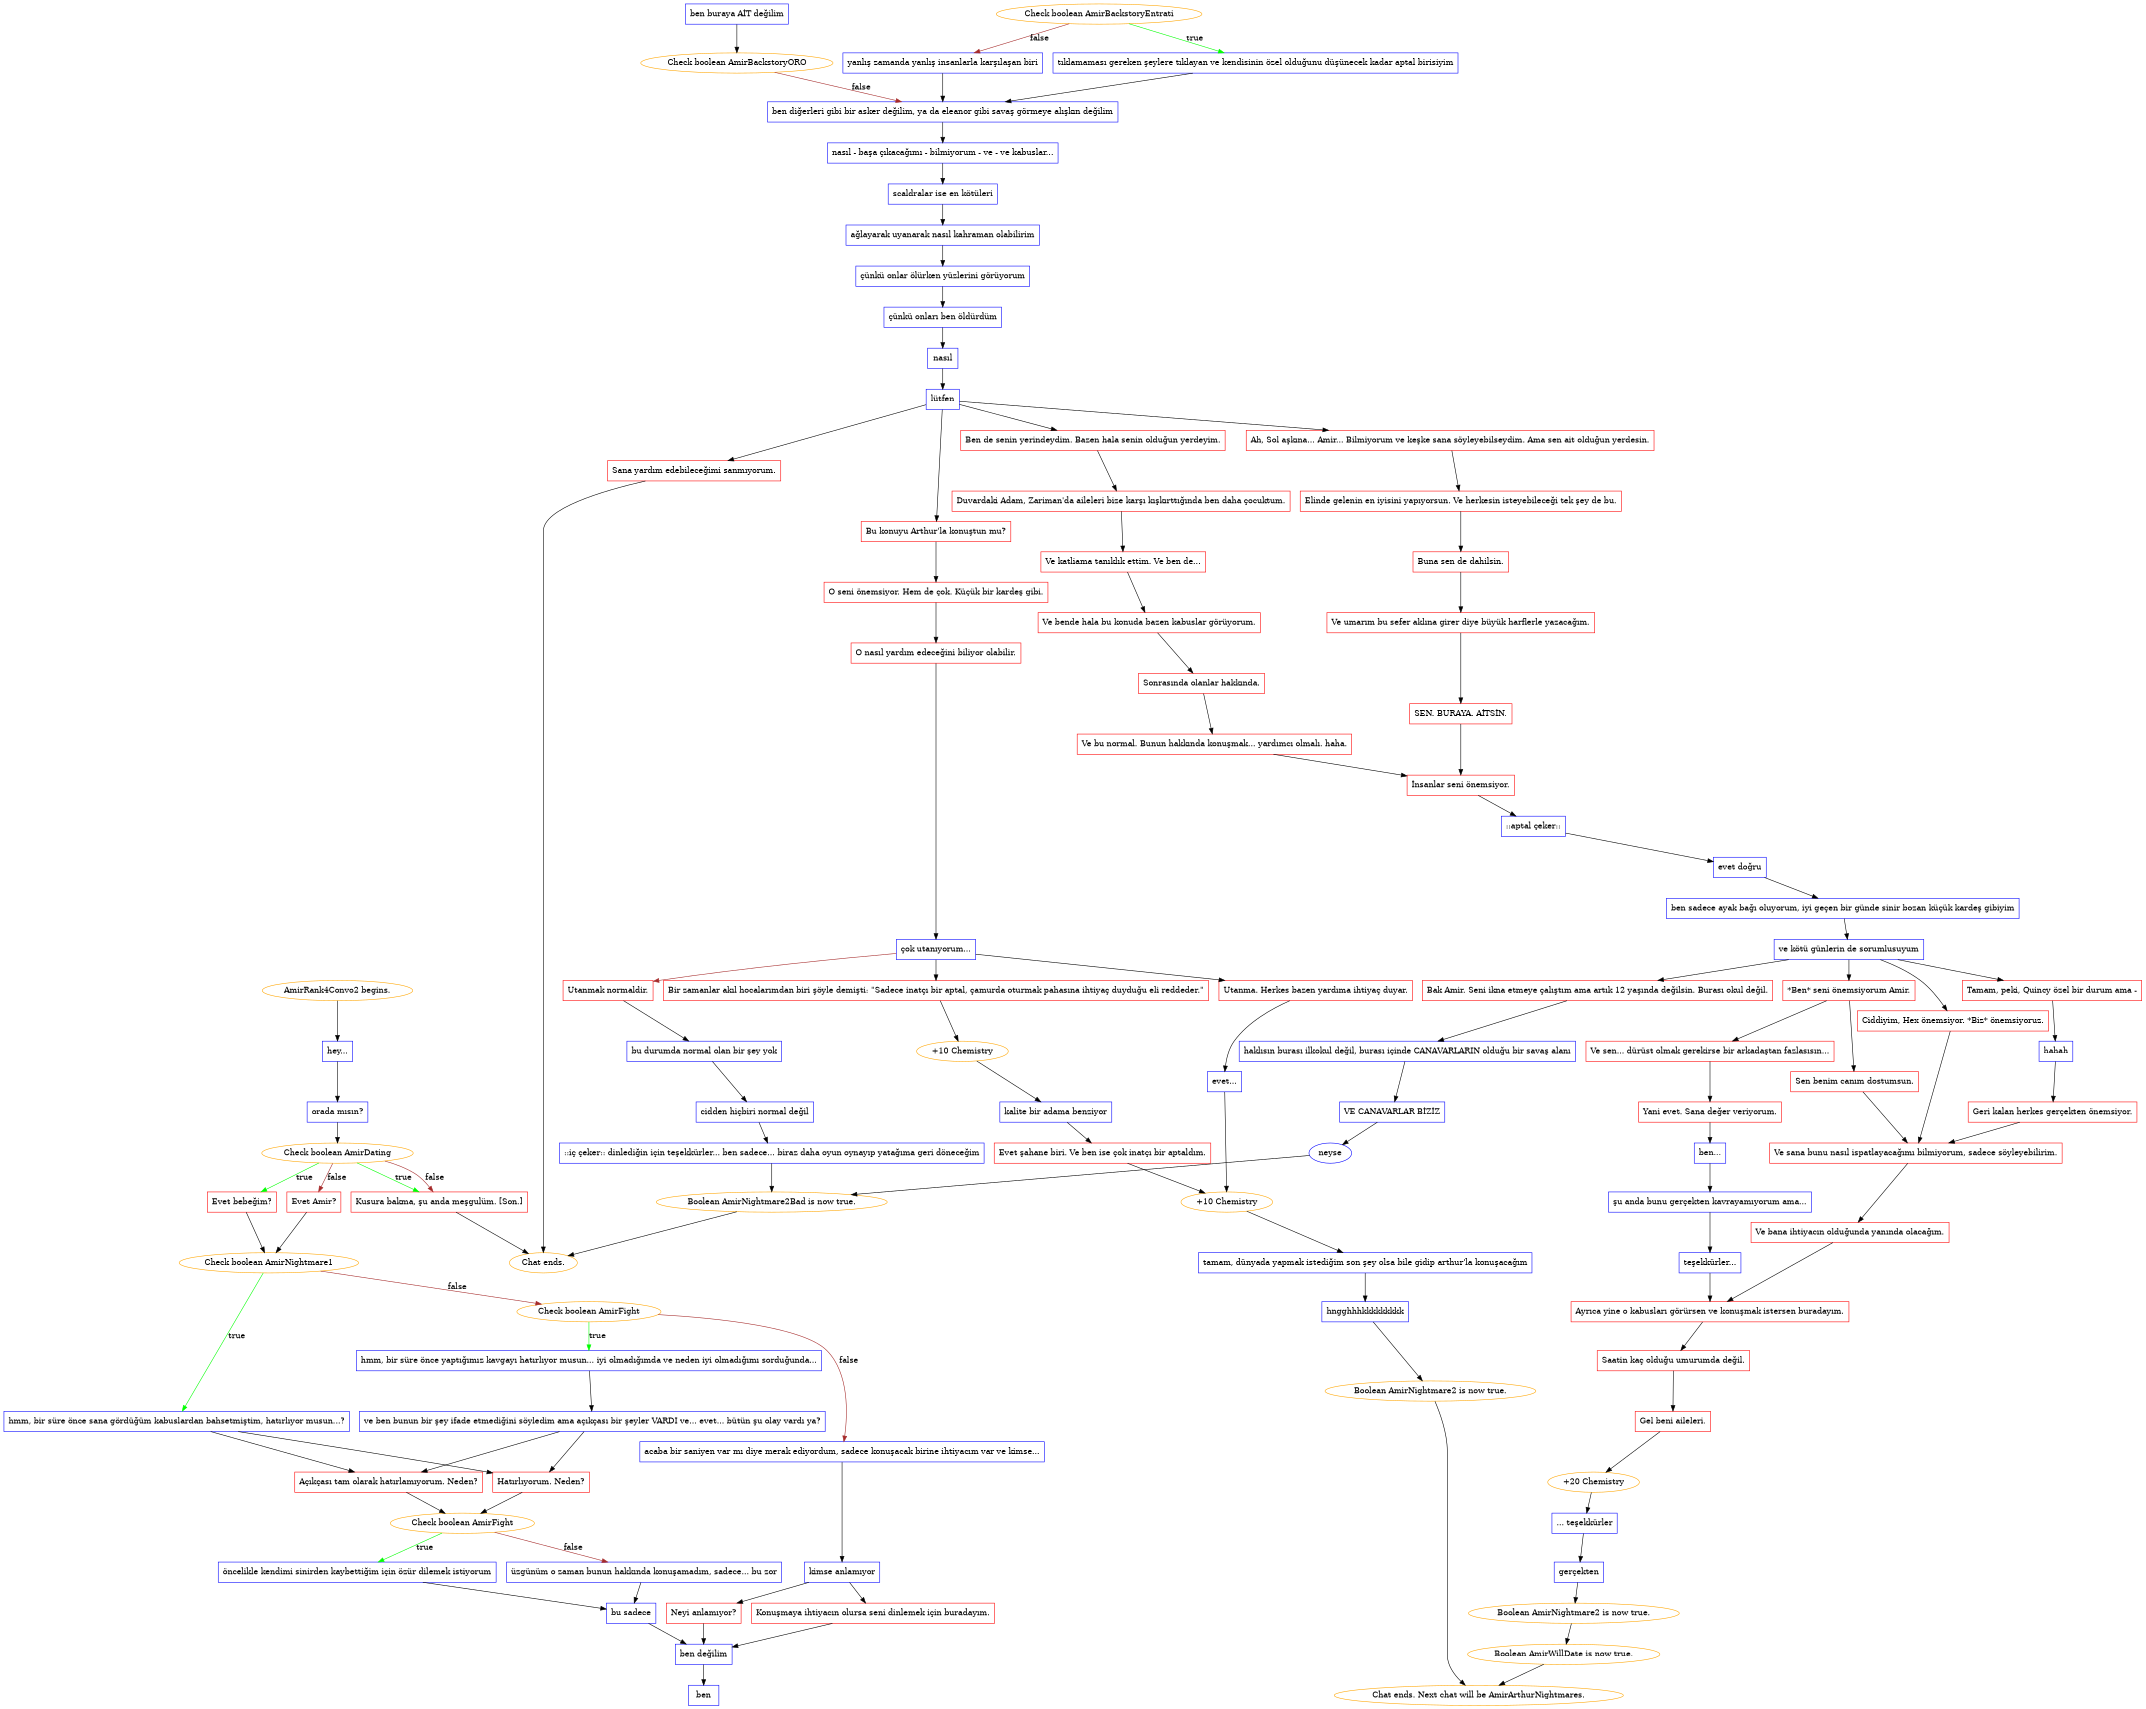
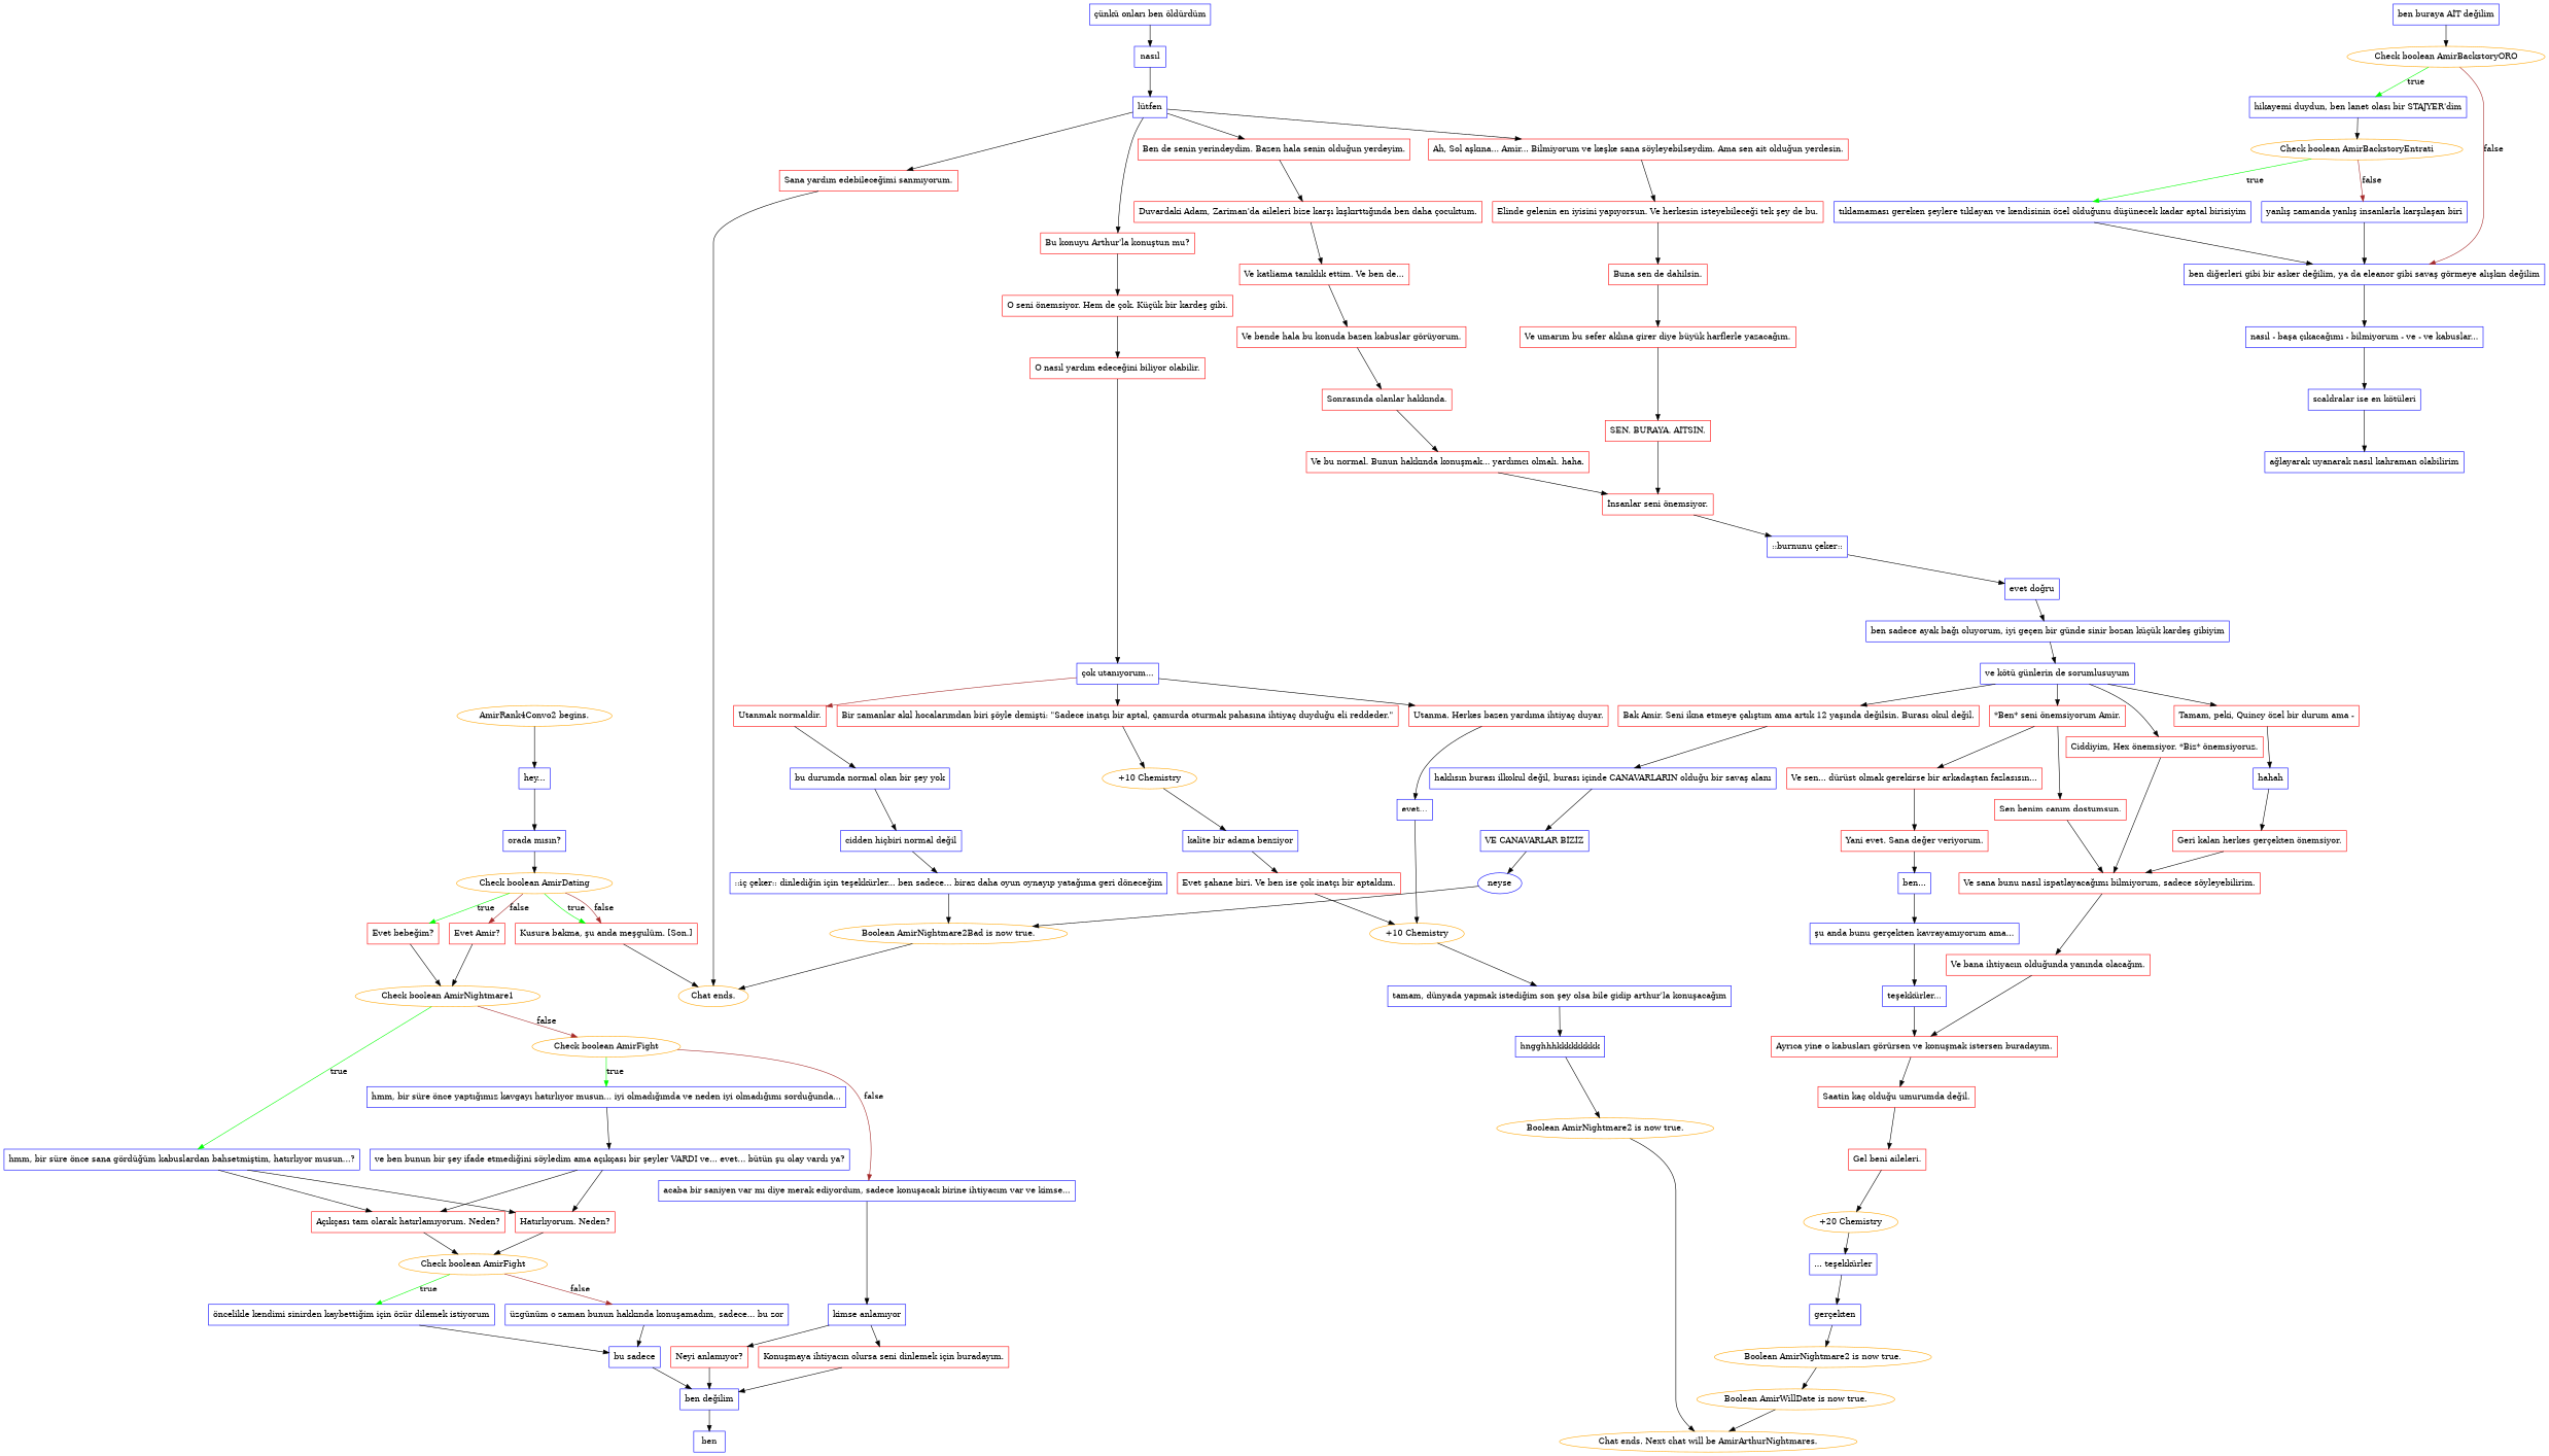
  digraph {
    node [color=blue shape=box]
    "AmirRank4Convo2 begins." [color=orange shape=""]
    n2 [label="hey..."]
    n3 [label="orada mısın?"]
    n4 [color=orange label="Check boolean AmirDating" shape=""]
    n5 [color=red label="Evet bebeğim?"]
    n6 [color=red label="Kusura bakma, şu anda meşgulüm. [Son.]"]
    n7 [color=red label="Evet Amir?"]
    n8 [color=orange label="Check boolean AmirNightmare1" shape=""]
    "Chat ends." [color=orange shape=""]
    n10 [label="hmm, bir süre önce sana gördüğüm kabuslardan bahsetmiştim, hatırlıyor musun...?"]
    n11 [color=orange label="Check boolean AmirFight" shape=""]
    n12 [color=red label="Açıkçası tam olarak hatırlamıyorum. Neden?"]
    n13 [color=red label="Hatırlıyorum. Neden?"]
    n14 [label="hmm, bir süre önce yaptığımız kavgayı hatırlıyor musun... iyi olmadığımda ve neden iyi olmadığımı sorduğunda..."]
    n15 [label="acaba bir saniyen var mı diye merak ediyordum, sadece konuşacak birine ihtiyacım var ve kimse..."]
    n16 [color=orange label="Check boolean AmirFight" shape=""]
    n17 [label="ve ben bunun bir şey ifade etmediğini söyledim ama açıkçası bir şeyler VARDI ve... evet... bütün şu olay vardı ya?"]
    n18 [label="kimse anlamıyor"]
    n19 [label="öncelikle kendimi sinirden kaybettiğim için özür dilemek istiyorum"]
    n20 [label="üzgünüm o zaman bunun hakkında konuşamadım, sadece... bu zor"]
    n21 [color=red label="Neyi anlamıyor?"]
    n22 [color=red label="Konuşmaya ihtiyacın olursa seni dinlemek için buradayım."]
    n23 [label="bu sadece"]
    n24 [label="ben değilim"]
    n25 [label=ben]
    n26 [label="ben buraya AİT değilim"]
    n27 [color=orange label="Check boolean AmirBackstoryORO" shape=""]
+   n28 [label="hikayemi duydun, ben lanet olası bir STAJYER'dim"]
    n29 [label="ben diğerleri gibi bir asker değilim, ya da eleanor gibi savaş görmeye alışkın değilim"]
    n30 [color=orange label="Check boolean AmirBackstoryEntrati" shape=""]
    n31 [label="nasıl - başa çıkacağımı - bilmiyorum - ve - ve kabuslar..."]
    n32 [label="tıklamaması gereken şeylere tıklayan ve kendisinin özel olduğunu düşünecek kadar aptal birisiyim"]
    n33 [label="yanlış zamanda yanlış insanlarla karşılaşan biri"]
    n34 [label="scaldralar ise en kötüleri"]
    n35 [label="ağlayarak uyanarak nasıl kahraman olabilirim"]
-   n36 [label="çünkü onlar ölürken yüzlerini görüyorum"]
    n37 [label="çünkü onları ben öldürdüm"]
    n38 [label="nasıl"]
    n39 [label="lütfen"]
    n40 [color=red label="Ah, Sol aşkına... Amir... Bilmiyorum ve keşke sana söyleyebilseydim. Ama sen ait olduğun yerdesin."]
    n41 [color=red label="Ben de senin yerindeydim. Bazen hala senin olduğun yerdeyim."]
    n42 [color=red label="Bu konuyu Arthur'la konuştun mu?"]
    n43 [color=red label="Sana yardım edebileceğimi sanmıyorum."]
    n44 [color=red label="Elinde gelenin en iyisini yapıyorsun. Ve herkesin isteyebileceği tek şey de bu."]
    n45 [color=red label="Duvardaki Adam, Zariman'da aileleri bize karşı kışkırttığında ben daha çocuktum."]
    n46 [color=red label="O seni önemsiyor. Hem de çok. Küçük bir kardeş gibi."]
    n47 [color=red label="Buna sen de dahilsin."]
    n48 [color=red label="Ve katliama tanıklık ettim. Ve ben de..."]
    n49 [color=red label="O nasıl yardım edeceğini biliyor olabilir."]
    n50 [color=red label="Ve umarım bu sefer aklına girer diye büyük harflerle yazacağım."]
    n51 [color=red label="Ve bende hala bu konuda bazen kabuslar görüyorum."]
    n52 [label="çok utanıyorum..."]
    n53 [color=red label="SEN. BURAYA. AİTSİN."]
    n54 [color=red label="Sonrasında olanlar hakkında."]
    n55 [color=red label="Utanma. Herkes bazen yardıma ihtiyaç duyar."]
    n56 [color=red label="Bir zamanlar akıl hocalarımdan biri şöyle demişti: \"Sadece inatçı bir aptal, çamurda oturmak pahasına ihtiyaç duyduğu eli reddeder.\""]
    n57 [color=red label="Utanmak normaldir."]
    n58 [color=red label="İnsanlar seni önemsiyor."]
    n59 [color=red label="Ve bu normal. Bunun hakkında konuşmak... yardımcı olmalı. haha."]
    n60 [label="evet..."]
    n61 [color=orange label="+10 Chemistry" shape=""]
    n62 [label="bu durumda normal olan bir şey yok"]
-   n63 [label="::aptal çeker::"]
+   n63 [label="::burnunu çeker::"]
    n64 [color=orange label="+10 Chemistry" shape=""]
    n65 [label="kalite bir adama benziyor"]
    n66 [label="cidden hiçbiri normal değil"]
    n67 [label="evet doğru"]
    n68 [label="tamam, dünyada yapmak istediğim son şey olsa bile gidip arthur'la konuşacağım"]
    n69 [color=red label="Evet şahane biri. Ve ben ise çok inatçı bir aptaldım."]
    n70 [label="::iç çeker:: dinlediğin için teşekkürler... ben sadece... biraz daha oyun oynayıp yatağıma geri döneceğim"]
    n71 [label="ben sadece ayak bağı oluyorum, iyi geçen bir günde sinir bozan küçük kardeş gibiyim"]
    n72 [label=hngghhhkkkkkkkkk]
    n73 [color=orange label="Boolean AmirNightmare2Bad is now true." shape=""]
    n74 [label="ve kötü günlerin de sorumlusuyum"]
    n75 [color=orange label="Boolean AmirNightmare2 is now true." shape=""]
    n76 [color=red label="*Ben* seni önemsiyorum Amir."]
    n77 [color=red label="Ciddiyim, Hex önemsiyor. *Biz* önemsiyoruz."]
    n78 [color=red label="Tamam, peki, Quincy özel bir durum ama -"]
    n79 [color=red label="Bak Amir. Seni ikna etmeye çalıştım ama artık 12 yaşında değilsin. Burası okul değil."]
    "Chat ends. Next chat will be AmirArthurNightmares." [color=orange shape=""]
    n81 [color=red label="Ve sen... dürüst olmak gerekirse bir arkadaştan fazlasısın..."]
    n82 [color=red label="Sen benim canım dostumsun."]
    n83 [color=red label="Ve sana bunu nasıl ispatlayacağımı bilmiyorum, sadece söyleyebilirim."]
    n84 [label=hahah]
    n85 [label="haklısın burası ilkokul değil, burası içinde CANAVARLARIN olduğu bir savaş alanı"]
    n86 [color=red label="Yani evet. Sana değer veriyorum."]
    n87 [color=red label="Ve bana ihtiyacın olduğunda yanında olacağım."]
    n88 [color=red label="Geri kalan herkes gerçekten önemsiyor."]
    n89 [label="VE CANAVARLAR BİZİZ"]
    n90 [label="ben..."]
    n91 [color=red label="Ayrıca yine o kabusları görürsen ve konuşmak istersen buradayım."]
    n92 [label=neyse shape=ellipse]
    n93 [label="şu anda bunu gerçekten kavrayamıyorum ama..."]
    n94 [color=red label="Saatin kaç olduğu umurumda değil."]
    n95 [label="teşekkürler..."]
    n96 [color=red label="Gel beni aileleri."]
    n97 [color=orange label="+20 Chemistry" shape=""]
    n98 [label="... teşekkürler"]
    n99 [label="gerçekten"]
    n100 [color=orange label="Boolean AmirNightmare2 is now true." shape=""]
    n101 [color=orange label="Boolean AmirWillDate is now true." shape=""]
    "AmirRank4Convo2 begins." -> n2
    n2 -> n3
    n3 -> n4
    n4 -> n5 [color=green label=true]
    n4 -> n6 [color=green label=true]
    n4 -> n6 [color=brown label=false]
    n4 -> n7 [color=brown label=false]
    n5 -> n8
    n6 -> "Chat ends."
    n7 -> n8
    n8 -> n10 [color=green label=true]
    n8 -> n11 [color=brown label=false]
    n10 -> n12
    n10 -> n13
    n11 -> n14 [color=green label=true]
    n11 -> n15 [color=brown label=false]
    n12 -> n16
    n13 -> n16
    n14 -> n17
    n15 -> n18
    n16 -> n19 [color=green label=true]
    n16 -> n20 [color=brown label=false]
    n17 -> n12
    n17 -> n13
    n18 -> n21
    n18 -> n22
    n19 -> n23
    n20 -> n23
    n21 -> n24
    n22 -> n24
    n23 -> n24
    n24 -> n25
    n26 -> n27
+   n27 -> n28 [color=green label=true]
    n27 -> n29 [color=brown label=false]
+   n28 -> n30
    n29 -> n31
    n30 -> n32 [color=green label=true]
    n30 -> n33 [color=brown label=false]
    n31 -> n34
    n32 -> n29
    n33 -> n29
    n34 -> n35
-   n35 -> n36
-   n36 -> n37
    n37 -> n38
    n38 -> n39
    n39 -> n40
    n39 -> n41
    n39 -> n42
    n39 -> n43
    n40 -> n44
    n41 -> n45
    n42 -> n46
    n43 -> "Chat ends."
    n44 -> n47
    n45 -> n48
    n46 -> n49
    n47 -> n50
    n48 -> n51
    n49 -> n52
    n50 -> n53
    n51 -> n54
    n52 -> n55
    n52 -> n56
    n52 -> n57 [color=brown]
    n53 -> n58
    n54 -> n59
    n55 -> n60
    n56 -> n61
    n57 -> n62
    n58 -> n63
    n59 -> n58
    n60 -> n64
    n61 -> n65
    n62 -> n66
    n63 -> n67
    n64 -> n68
    n65 -> n69
    n66 -> n70
    n67 -> n71
    n68 -> n72
    n69 -> n64
    n70 -> n73
    n71 -> n74
    n72 -> n75
    n73 -> "Chat ends."
    n74 -> n76
    n74 -> n77
    n74 -> n78
    n74 -> n79
    n75 -> "Chat ends. Next chat will be AmirArthurNightmares."
    n76 -> n81
    n76 -> n82
    n77 -> n83
    n78 -> n84
    n79 -> n85
    n81 -> n86
    n82 -> n83
    n83 -> n87
    n84 -> n88
    n85 -> n89
    n86 -> n90
    n87 -> n91
    n88 -> n83
    n89 -> n92
    n90 -> n93
    n91 -> n94
    n92 -> n73
    n93 -> n95
    n94 -> n96
    n95 -> n91
    n96 -> n97
    n97 -> n98
    n98 -> n99
    n99 -> n100
    n100 -> n101
    n101 -> "Chat ends. Next chat will be AmirArthurNightmares."
  }
